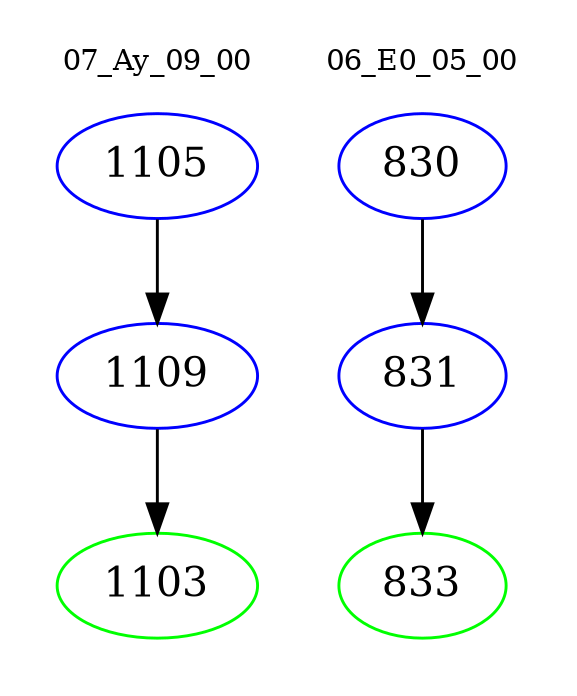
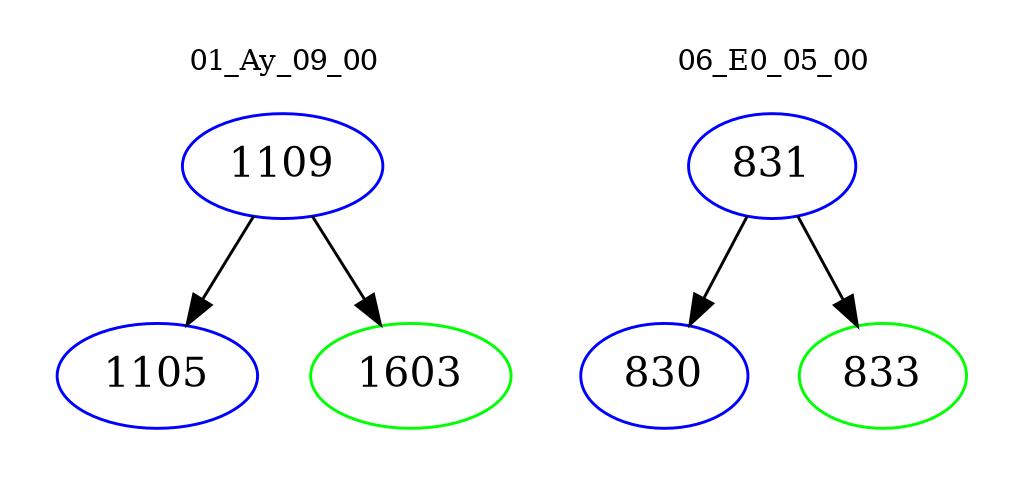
  digraph {
    node [color=blue]
    edge [color=black]
    n1 [label=1105]
-   n2 [color=green label=1103]
+   n2 [color=green label=1603]
    n3 [label=1109]
    n4 [label=831]
    n5 [label=830]
    n6 [color=green label=833]
    subgraph cluster_1 {
      color=white
      fontsize=10
-     label="07_Ay_09_00"
+     label="01_Ay_09_00"
      n1
      n2
      n3
    }
    subgraph cluster_2 {
      color=white
      fontsize=10
      label="06_E0_05_00"
      n4
      n5
      n6
    }
-   n1 -> n3
+   n3 -> n1
    n3 -> n2
-   n5 -> n4
+   n4 -> n5
    n4 -> n6
  }
